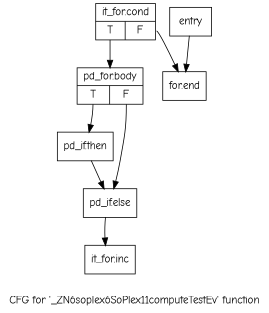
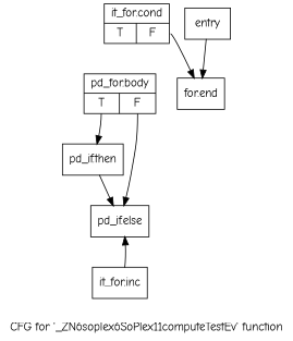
  digraph {
    fontname="Comic Neue"
    label="CFG for '_ZN6soplex6SoPlex11computeTestEv' function"
    node [fontname="Comic Neue" shape=record]
    edge [fontname="Comic Neue"]
    n1 [label="{entry}"]
    n2 [label="{for.end}"]
    n3 [label="{it_for.cond|{<s0>T|<s1>F}}"]
    n4 [label="{pd_for.body|{<s0>T|<s1>F}}"]
    n5 [label="{pd_if.then}"]
    n6 [label="{pd_if.else}"]
    n7 [label="{it_for.inc}"]
    n1 -> n2
    n3 -> n2 [tailport=s1]
-   n3 -> n4 [tailport=s0]
    n4 -> n5 [tailport=s0]
    n4 -> n6 [tailport=s1]
    n5 -> n6
-   n6 -> n7
+   n7 -> n6
  }
